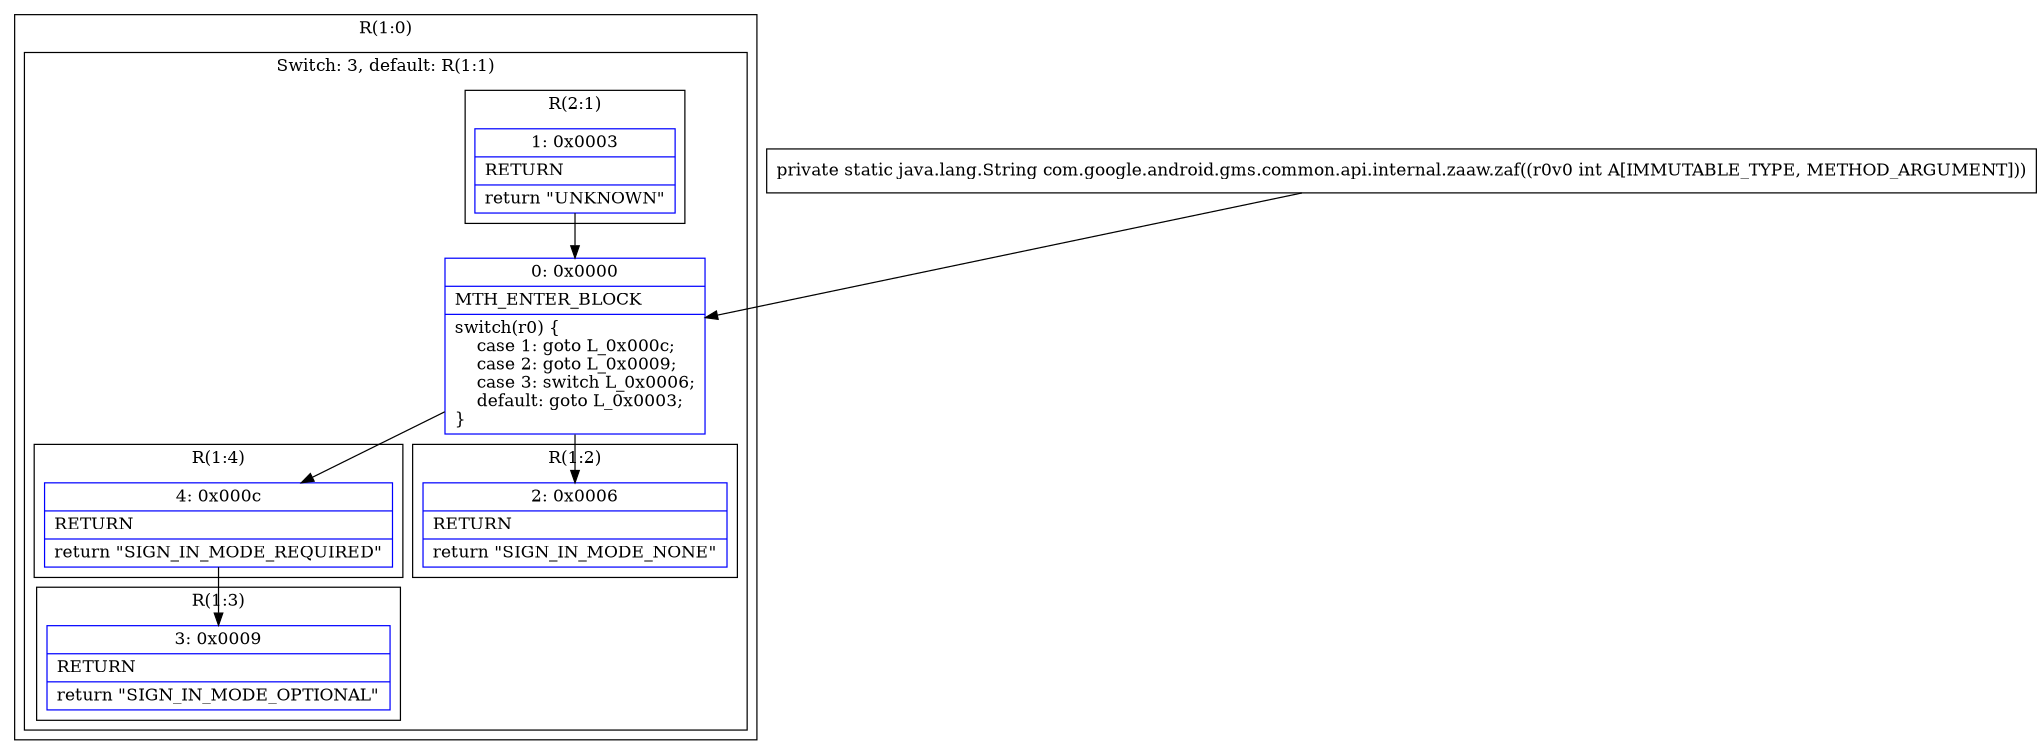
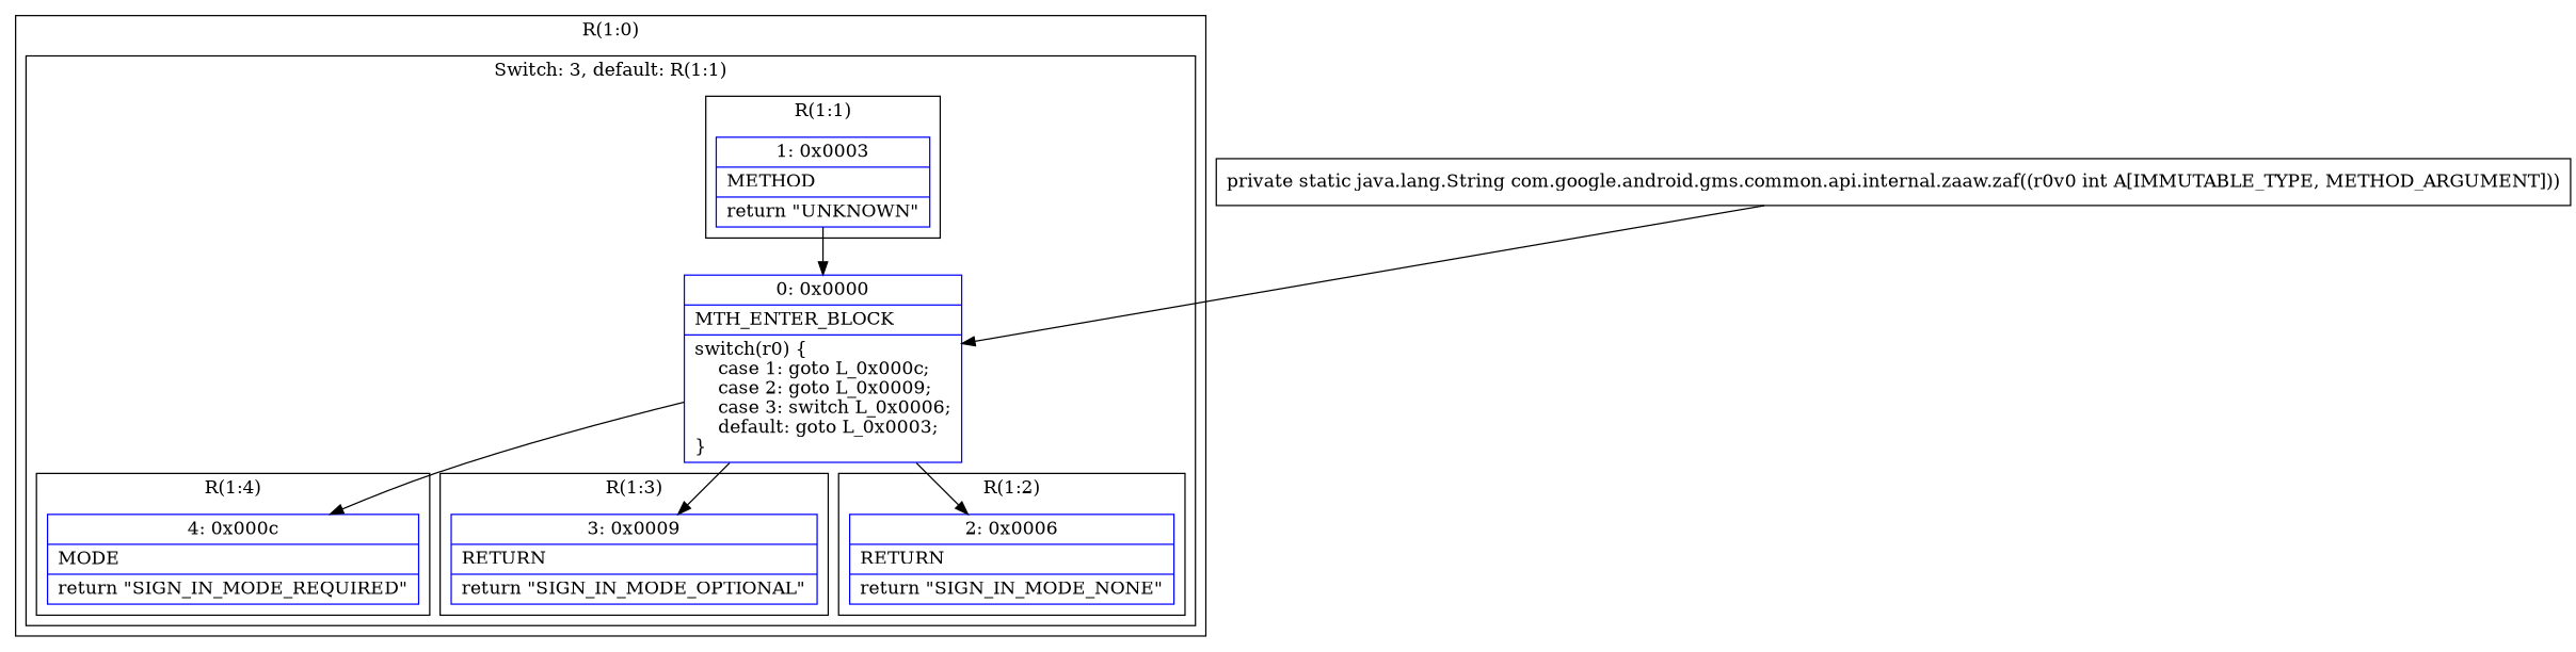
  digraph {
    node [color=blue shape=record]
-   n1 [label="{4\:\ 0x000c|RETURN\l|return \"SIGN_IN_MODE_REQUIRED\"\l}"]
+   n1 [label="{4\:\ 0x000c|MODE\l|return \"SIGN_IN_MODE_REQUIRED\"\l}"]
    n2 [label="{3\:\ 0x0009|RETURN\l|return \"SIGN_IN_MODE_OPTIONAL\"\l}"]
    n3 [label="{2\:\ 0x0006|RETURN\l|return \"SIGN_IN_MODE_NONE\"\l}"]
-   n4 [label="{1\:\ 0x0003|RETURN\l|return \"UNKNOWN\"\l}"]
+   n4 [label="{1\:\ 0x0003|METHOD\l|return \"UNKNOWN\"\l}"]
    n5 [label="{0\:\ 0x0000|MTH_ENTER_BLOCK\l|switch(r0) \{\l    case 1: goto L_0x000c;\l    case 2: goto L_0x0009;\l    case 3: switch L_0x0006;\l    default: goto L_0x0003;\l\}\l}"]
    n6 [label="{private static java.lang.String com.google.android.gms.common.api.internal.zaaw.zaf((r0v0 int A[IMMUTABLE_TYPE, METHOD_ARGUMENT])) }" color=""]
    subgraph cluster_1 {
      label="R(1:0)"
      subgraph cluster_2 {
        label="Switch: 3, default: R(1:1)"
        n5
        subgraph cluster_3 {
          label="R(1:4)"
          n1
        }
        subgraph cluster_4 {
          label="R(1:3)"
          n2
        }
        subgraph cluster_5 {
          label="R(1:2)"
          n3
        }
        subgraph cluster_6 {
-         label="R(2:1)"
+         label="R(1:1)"
          n4
        }
      }
    }
    n4 -> n5
    n5 -> n1
-   n1 -> n2
+   n5 -> n2
    n5 -> n3
    n6 -> n5
  }
